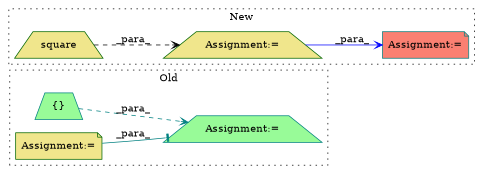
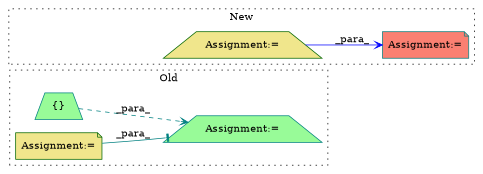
  digraph {
    rankdir=LR
    node [a=7 l=1 shape=trapezium style=filled fillcolor=khaki color=teal]
    edge [color=teal style=dashed arrowhead=vee]
    n1 [a=4 l="1,1" label="{}" s="26797,26801" fillcolor=palegreen]
    n2 [l=2 label="Assignment:=" s=26760 fillcolor=palegreen]
    n3 [label="Assignment:=" s=26517 shape=note color=darkgreen]
-   n4 [a=32 l="7,1" label=square s="26517,26533" color=darkgreen]
    n5 [label="Assignment:=" s=26670 shape=note fillcolor=salmon]
    n6 [label="Assignment:=" s=26596 color=darkgreen]
    subgraph cluster_1 {
      label=Old
      style=dotted
      n1
      n2
      n3
    }
    subgraph cluster_2 {
      label=New
      style=dotted
-     n4
      n5
      n6
    }
    n1 -> n2 [label=_para_]
    n3 -> n2 [label=_para_ style=solid arrowhead=tee]
-   n4 -> n6 [label=_para_ color=black]
    n6 -> n5 [label=_para_ color=blue style=solid]
  }
